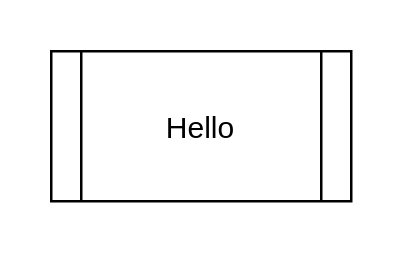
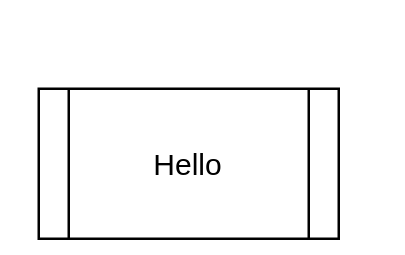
  <mxCell id="0" />
  <mxCell id="1" parent="0" />
- <mxCell id="2" value="Hello" style="shape=process" vertex="1" parent="1"><mxGeometry x="20" y="20" width="120" height="60" as="geometry" /></mxCell>
+ <mxCell id="2" value="Hello" style="shape=process" vertex="1" parent="1"><mxGeometry x="15" y="35" width="120" height="60" as="geometry" /></mxCell>
